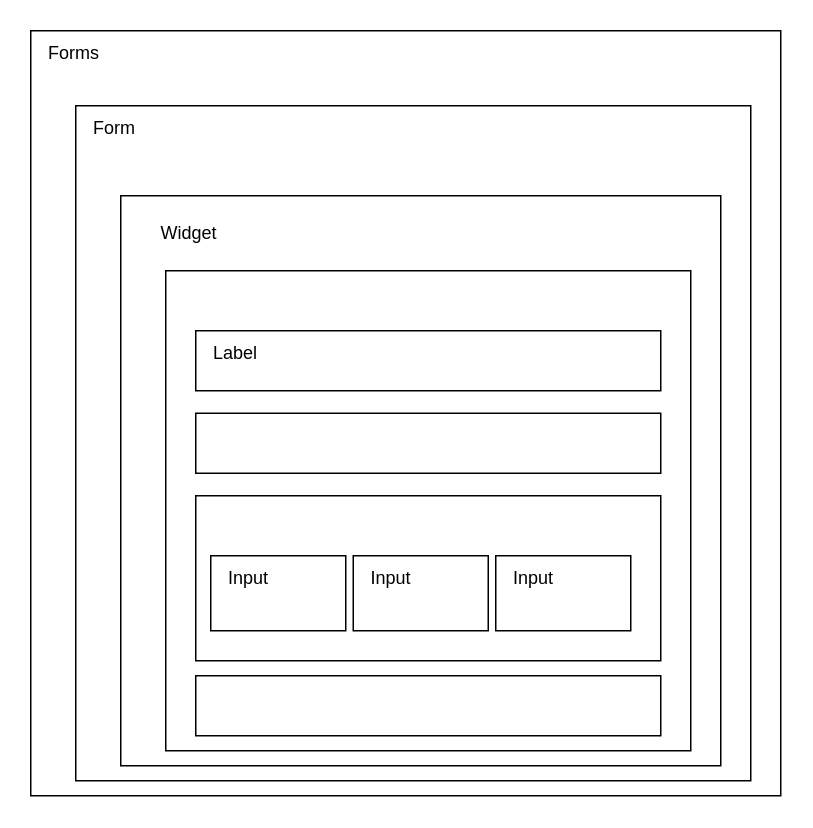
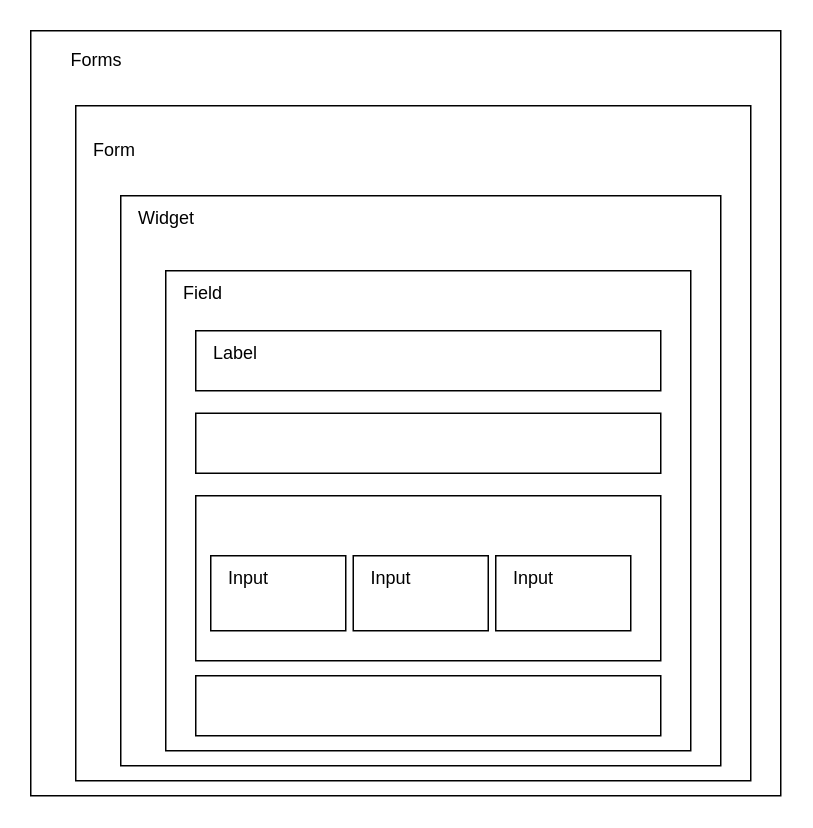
  <mxCell id="0" />
  <mxCell id="1" parent="0" />
  <mxCell id="2" value="" style="whiteSpace=wrap;html=1;" parent="1" vertex="1"><mxGeometry x="20" y="20" width="500" height="510" as="geometry" /></mxCell>
  <mxCell id="3" value="" style="whiteSpace=wrap;html=1;" parent="1" vertex="1"><mxGeometry x="50" y="70" width="450" height="450" as="geometry" /></mxCell>
- <mxCell id="4" value="Form&amp;nbsp;" style="text;html=1;strokeColor=none;fillColor=none;align=left;verticalAlign=middle;whiteSpace=wrap;rounded=0;" parent="1" vertex="1"><mxGeometry x="60" y="70" width="60" height="30" as="geometry" /></mxCell>
+ <mxCell id="4" value="Form&amp;nbsp;" style="text;html=1;strokeColor=none;fillColor=none;align=left;verticalAlign=middle;whiteSpace=wrap;rounded=0;" parent="1" vertex="1"><mxGeometry x="60" y="85" width="60" height="30" as="geometry" /></mxCell>
  <mxCell id="5" value="" style="whiteSpace=wrap;html=1;" parent="1" vertex="1"><mxGeometry x="80" y="130" width="400" height="380" as="geometry" /></mxCell>
- <mxCell id="6" value="Widget" style="text;html=1;strokeColor=none;fillColor=none;align=left;verticalAlign=middle;whiteSpace=wrap;rounded=0;" parent="1" vertex="1"><mxGeometry x="105" y="140" width="130" height="30" as="geometry" /></mxCell>
+ <mxCell id="6" value="Widget" style="text;html=1;strokeColor=none;fillColor=none;align=left;verticalAlign=middle;whiteSpace=wrap;rounded=0;" parent="1" vertex="1"><mxGeometry x="90" y="130" width="130" height="30" as="geometry" /></mxCell>
  <mxCell id="7" value="" style="whiteSpace=wrap;html=1;" parent="1" vertex="1"><mxGeometry x="110" y="180" width="350" height="320" as="geometry" /></mxCell>
+ <mxCell id="8" value="Field" style="text;html=1;strokeColor=none;fillColor=none;align=left;verticalAlign=middle;whiteSpace=wrap;rounded=0;" parent="1" vertex="1"><mxGeometry x="120" y="180" width="60" height="30" as="geometry" /></mxCell>
  <mxCell id="9" value="" style="whiteSpace=wrap;html=1;" parent="1" vertex="1"><mxGeometry x="130" y="220" width="310" height="40" as="geometry" /></mxCell>
  <mxCell id="10" value="Label" style="text;html=1;strokeColor=none;fillColor=none;align=left;verticalAlign=middle;whiteSpace=wrap;rounded=0;" parent="1" vertex="1"><mxGeometry x="140" y="220" width="60" height="30" as="geometry" /></mxCell>
  <mxCell id="11" value="" style="whiteSpace=wrap;html=1;" parent="1" vertex="1"><mxGeometry x="130" y="275" width="310" height="40" as="geometry" /></mxCell>
  <mxCell id="12" value="" style="whiteSpace=wrap;html=1;" parent="1" vertex="1"><mxGeometry x="130" y="330" width="310" height="110" as="geometry" /></mxCell>
  <mxCell id="13" value="" style="whiteSpace=wrap;html=1;" parent="1" vertex="1"><mxGeometry x="130" y="450" width="310" height="40" as="geometry" /></mxCell>
  <mxCell id="14" value="" style="whiteSpace=wrap;html=1;" parent="1" vertex="1"><mxGeometry x="140" y="370" width="90" height="50" as="geometry" /></mxCell>
  <mxCell id="15" value="Input" style="text;html=1;strokeColor=none;fillColor=none;align=left;verticalAlign=middle;whiteSpace=wrap;rounded=0;" parent="1" vertex="1"><mxGeometry x="150" y="370" width="60" height="30" as="geometry" /></mxCell>
  <mxCell id="16" value="" style="whiteSpace=wrap;html=1;" parent="1" vertex="1"><mxGeometry x="235" y="370" width="90" height="50" as="geometry" /></mxCell>
  <mxCell id="17" value="Input" style="text;html=1;strokeColor=none;fillColor=none;align=left;verticalAlign=middle;whiteSpace=wrap;rounded=0;" parent="1" vertex="1"><mxGeometry x="245" y="370" width="60" height="30" as="geometry" /></mxCell>
- <mxCell id="18" value="Forms" style="text;html=1;strokeColor=none;fillColor=none;align=left;verticalAlign=middle;whiteSpace=wrap;rounded=0;" parent="1" vertex="1"><mxGeometry x="30" y="20" width="60" height="30" as="geometry" /></mxCell>
+ <mxCell id="18" value="Forms" style="text;html=1;strokeColor=none;fillColor=none;align=left;verticalAlign=middle;whiteSpace=wrap;rounded=0;" parent="1" vertex="1"><mxGeometry x="45" y="25" width="60" height="30" as="geometry" /></mxCell>
  <mxCell id="19" value="" style="whiteSpace=wrap;html=1;" parent="1" vertex="1"><mxGeometry x="330" y="370" width="90" height="50" as="geometry" /></mxCell>
  <mxCell id="20" value="Input" style="text;html=1;strokeColor=none;fillColor=none;align=left;verticalAlign=middle;whiteSpace=wrap;rounded=0;" parent="1" vertex="1"><mxGeometry x="340" y="370" width="60" height="30" as="geometry" /></mxCell>
